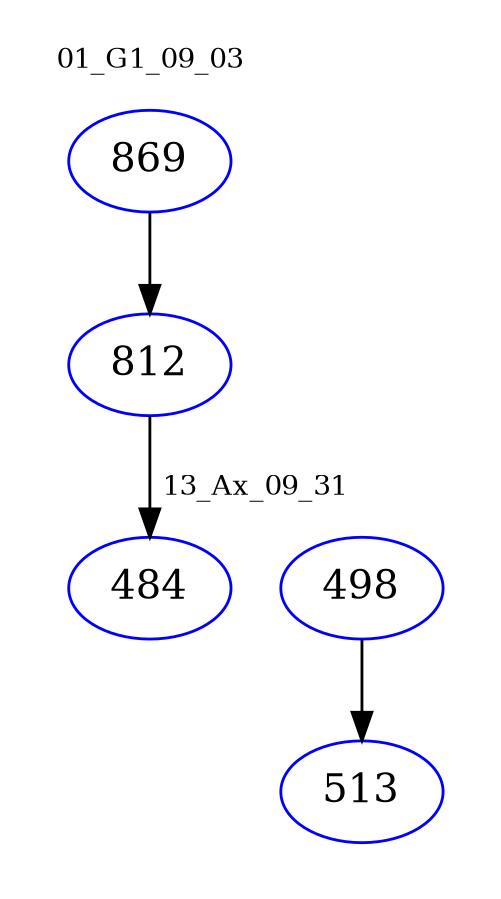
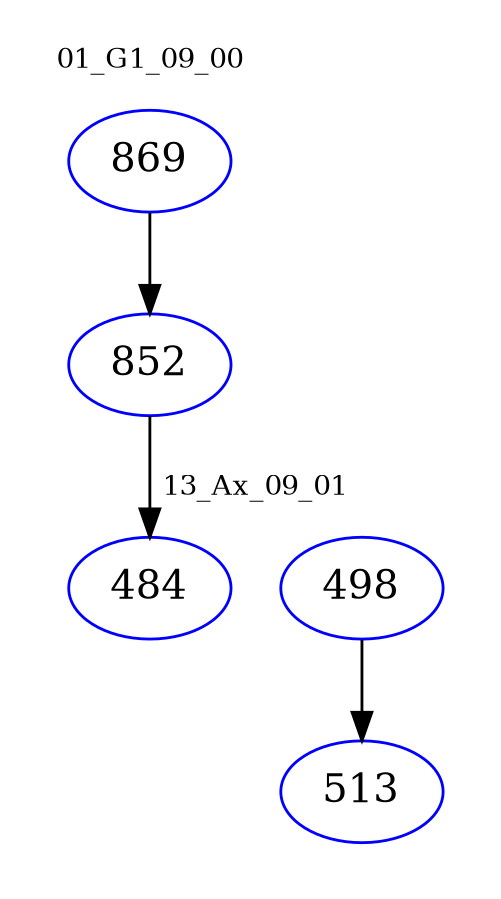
  digraph {
    node [color=blue]
    edge [color=black]
    n1 [label=498]
    n2 [label=484]
    n3 [label=513]
    n4 [label=869]
-   n5 [label=812]
+   n5 [label=852]
    subgraph cluster_1 {
      color=white
      fontsize=10
-     label="13_Ax_09_31"
+     label="13_Ax_09_01"
      n1
      n2
      n3
    }
    subgraph cluster_2 {
      color=white
      fontsize=10
-     label="01_G1_09_03"
+     label="01_G1_09_00"
      n4
      n5
    }
    n1 -> n3
    n4 -> n5
    n5 -> n2
  }
